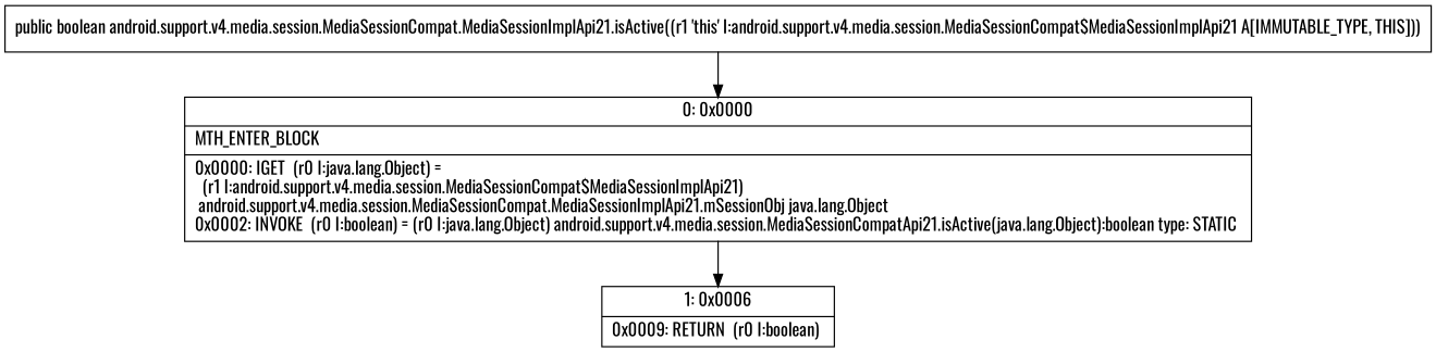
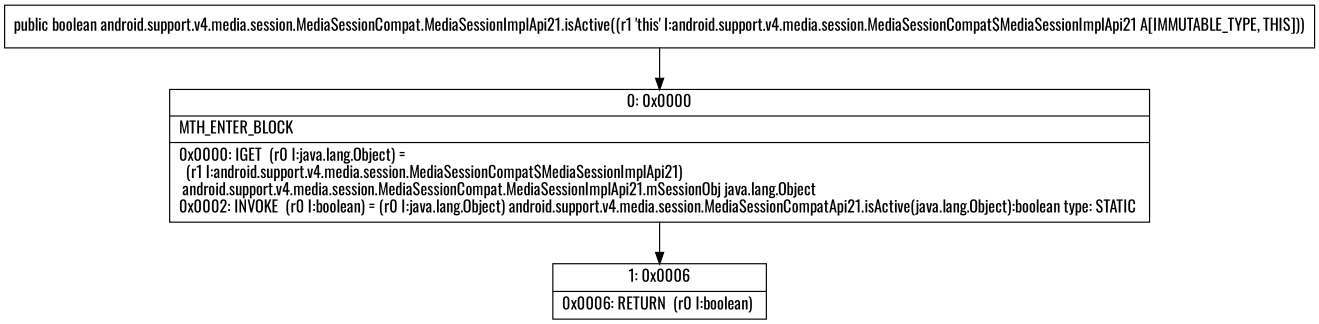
  digraph {
    fontname=Oswald
    node [shape=record fontname=Oswald]
    edge [fontname=Oswald]
    n1 [label="{0\:\ 0x0000|MTH_ENTER_BLOCK\l|0x0000: IGET  (r0 I:java.lang.Object) = \l  (r1 I:android.support.v4.media.session.MediaSessionCompat$MediaSessionImplApi21)\l android.support.v4.media.session.MediaSessionCompat.MediaSessionImplApi21.mSessionObj java.lang.Object \l0x0002: INVOKE  (r0 I:boolean) = (r0 I:java.lang.Object) android.support.v4.media.session.MediaSessionCompatApi21.isActive(java.lang.Object):boolean type: STATIC \l}"]
-   n2 [label="{1\:\ 0x0006|0x0009: RETURN  (r0 I:boolean) \l}"]
+   n2 [label="{1\:\ 0x0006|0x0006: RETURN  (r0 I:boolean) \l}"]
    n3 [label="{public boolean android.support.v4.media.session.MediaSessionCompat.MediaSessionImplApi21.isActive((r1 'this' I:android.support.v4.media.session.MediaSessionCompat$MediaSessionImplApi21 A[IMMUTABLE_TYPE, THIS])) }"]
    n1 -> n2
    n3 -> n1
  }
